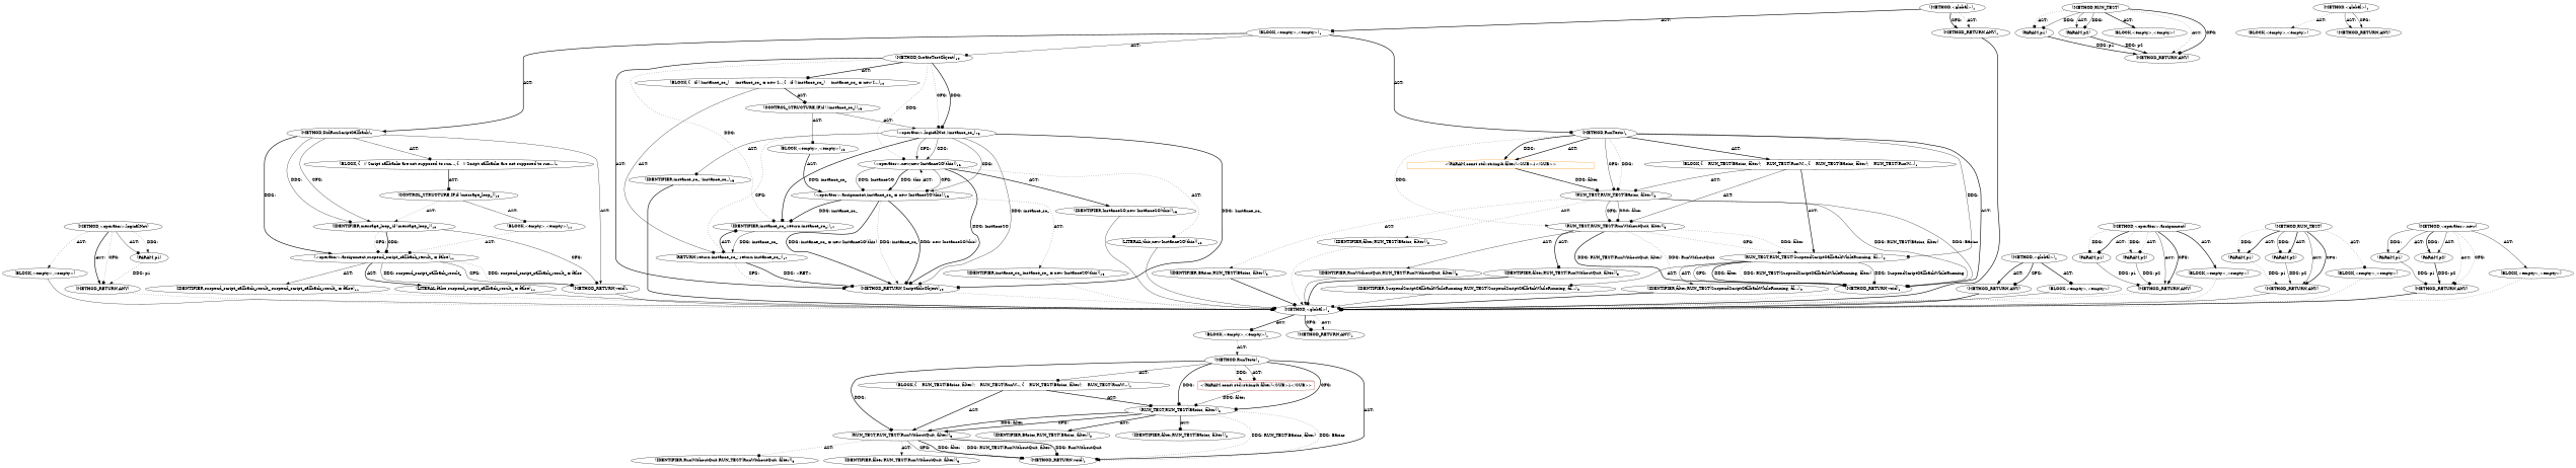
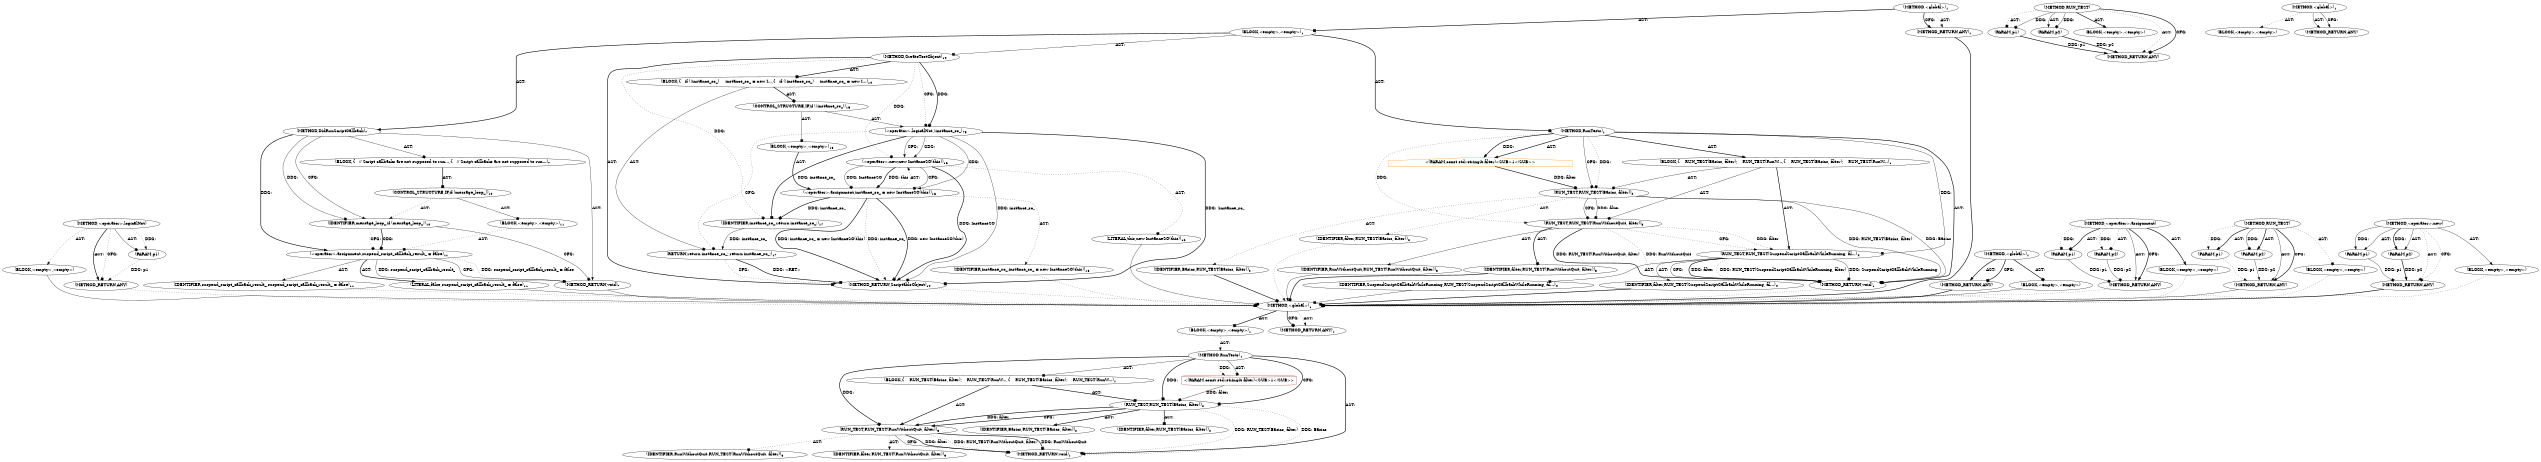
  digraph {
    edge [arrowhead=normal style=bold]
    n1 [label=<(METHOD,&lt;global&gt;)<SUB>1</SUB>>]
    n2 [label=<(BLOCK,&lt;empty&gt;,&lt;empty&gt;)<SUB>1</SUB>>]
    n3 [label=<(METHOD_RETURN,ANY)<SUB>1</SUB>>]
    n4 [label=<(METHOD,RunTests)<SUB>1</SUB>>]
    n5 [color=brown label="<(PARAM,const std::string&amp; filter)<SUB>1</SUB>>" shape=cylinder]
    n6 [label=<(BLOCK,{    RUN_TEST(Basics, filter);    RUN_TEST(RunW...,{    RUN_TEST(Basics, filter);    RUN_TEST(RunW...)<SUB>1</SUB>>]
    n7 [label=<(RUN_TEST,RUN_TEST(Basics, filter))<SUB>2</SUB>>]
    n8 [label=<(RUN_TEST,RUN_TEST(RunWithoutQuit, filter))<SUB>3</SUB>>]
    n9 [label=<(METHOD_RETURN,void)<SUB>1</SUB>>]
    n10 [label=<(IDENTIFIER,Basics,RUN_TEST(Basics, filter))<SUB>2</SUB>>]
    n11 [label=<(IDENTIFIER,filter,RUN_TEST(Basics, filter))<SUB>2</SUB>>]
    n12 [label=<(IDENTIFIER,RunWithoutQuit,RUN_TEST(RunWithoutQuit, filter))<SUB>3</SUB>>]
    n13 [label=<(IDENTIFIER,filter,RUN_TEST(RunWithoutQuit, filter))<SUB>3</SUB>>]
    n14 [label=<(METHOD,RUN_TEST)>]
    n15 [label=<(PARAM,p1)>]
    n16 [label=<(PARAM,p2)>]
    n17 [label=<(BLOCK,&lt;empty&gt;,&lt;empty&gt;)>]
    n18 [label=<(METHOD_RETURN,ANY)>]
    n19 [label=<(METHOD,&lt;global&gt;)<SUB>1</SUB>>]
    n20 [label=<(BLOCK,&lt;empty&gt;,&lt;empty&gt;)>]
    n21 [label=<(METHOD_RETURN,ANY)>]
    n22 [label=<(METHOD,&lt;operator&gt;.logicalNot)>]
    n23 [label=<(PARAM,p1)>]
    n24 [label=<(BLOCK,&lt;empty&gt;,&lt;empty&gt;)>]
    n25 [label=<(METHOD_RETURN,ANY)>]
    n26 [label=<(METHOD,&lt;global&gt;)<SUB>1</SUB>>]
    n27 [label=<(BLOCK,&lt;empty&gt;,&lt;empty&gt;)<SUB>1</SUB>>]
    n28 [label=<(METHOD_RETURN,ANY)<SUB>1</SUB>>]
    n29 [label=<(METHOD,RunTests)<SUB>1</SUB>>]
    n30 [label=<(METHOD,DidRunScriptCallback)<SUB>7</SUB>>]
    n31 [label=<(METHOD,CreateTestObject)<SUB>14</SUB>>]
    n32 [color=darkorange label="<(PARAM,const std::string&amp; filter)<SUB>1</SUB>>" shape=house]
    n33 [label=<(BLOCK,{    RUN_TEST(Basics, filter);    RUN_TEST(RunW...,{    RUN_TEST(Basics, filter);    RUN_TEST(RunW...)<SUB>1</SUB>>]
    n34 [label=<(RUN_TEST,RUN_TEST(Basics, filter))<SUB>2</SUB>>]
    n35 [label=<(RUN_TEST,RUN_TEST(RunWithoutQuit, filter))<SUB>3</SUB>>]
    n36 [label=<(RUN_TEST,RUN_TEST(SuspendScriptCallbackWhileRunning, fil...)<SUB>4</SUB>>]
    n37 [label=<(METHOD_RETURN,void)<SUB>1</SUB>>]
    n38 [label=<(BLOCK,{   // Script callbacks are not supposed to run...,{   // Script callbacks are not supposed to run...)<SUB>7</SUB>>]
    n39 [label=<(IDENTIFIER,message_loop_,if (message_loop_))<SUB>10</SUB>>]
    n40 [label=<(&lt;operator&gt;.assignment,suspend_script_callback_result_ = false)<SUB>11</SUB>>]
    n41 [label=<(METHOD_RETURN,void)<SUB>7</SUB>>]
    n42 [label=<(BLOCK,{   if (!instance_so_)     instance_so_ = new I...,{   if (!instance_so_)     instance_so_ = new I...)<SUB>14</SUB>>]
    n43 [label=<(&lt;operator&gt;.logicalNot,!instance_so_)<SUB>75</SUB>>]
    n44 [label=<(&lt;operator&gt;.new,new InstanceSO(this))<SUB>16</SUB>>]
    n45 [label=<(IDENTIFIER,instance_so_,return instance_so_;)<SUB>17</SUB>>]
    n46 [label=<(METHOD_RETURN,ScriptableObject)<SUB>14</SUB>>]
    n47 [label=<(IDENTIFIER,Basics,RUN_TEST(Basics, filter))<SUB>2</SUB>>]
    n48 [label=<(IDENTIFIER,filter,RUN_TEST(Basics, filter))<SUB>2</SUB>>]
    n49 [label=<(IDENTIFIER,RunWithoutQuit,RUN_TEST(RunWithoutQuit, filter))<SUB>3</SUB>>]
    n50 [label=<(IDENTIFIER,filter,RUN_TEST(RunWithoutQuit, filter))<SUB>3</SUB>>]
    n51 [label=<(IDENTIFIER,SuspendScriptCallbackWhileRunning,RUN_TEST(SuspendScriptCallbackWhileRunning, fil...)<SUB>4</SUB>>]
    n52 [label=<(IDENTIFIER,filter,RUN_TEST(SuspendScriptCallbackWhileRunning, fil...)<SUB>4</SUB>>]
    n53 [label=<(CONTROL_STRUCTURE,IF,if (message_loop_))<SUB>10</SUB>>]
    n54 [label=<(IDENTIFIER,suspend_script_callback_result_,suspend_script_callback_result_ = false)<SUB>11</SUB>>]
    n55 [label=<(LITERAL,false,suspend_script_callback_result_ = false)<SUB>11</SUB>>]
    n56 [label=<(BLOCK,&lt;empty&gt;,&lt;empty&gt;)<SUB>11</SUB>>]
    n57 [label=<(CONTROL_STRUCTURE,IF,if (!instance_so_))<SUB>15</SUB>>]
    n58 [label=<(RETURN,return instance_so_;,return instance_so_;)<SUB>17</SUB>>]
-   n59 [label=<(IDENTIFIER,instance_so_,!instance_so_)<SUB>15</SUB>>]
    n60 [label=<(&lt;operator&gt;.assignment,instance_so_ = new InstanceSO(this))<SUB>16</SUB>>]
-   n61 [label=<(IDENTIFIER,InstanceSO,new InstanceSO(this))<SUB>16</SUB>>]
    n62 [label=<(LITERAL,this,new InstanceSO(this))<SUB>16</SUB>>]
    n63 [label=<(BLOCK,&lt;empty&gt;,&lt;empty&gt;)<SUB>16</SUB>>]
    n64 [label=<(IDENTIFIER,instance_so_,instance_so_ = new InstanceSO(this))<SUB>16</SUB>>]
    n65 [label=<(METHOD,&lt;global&gt;)<SUB>1</SUB>>]
    n66 [label=<(BLOCK,&lt;empty&gt;,&lt;empty&gt;)>]
    n67 [label=<(METHOD_RETURN,ANY)>]
    n68 [label=<(METHOD,&lt;operator&gt;.assignment)>]
    n69 [label=<(PARAM,p1)>]
    n70 [label=<(PARAM,p2)>]
    n71 [label=<(BLOCK,&lt;empty&gt;,&lt;empty&gt;)>]
    n72 [label=<(METHOD_RETURN,ANY)>]
    n73 [label=<(METHOD,RUN_TEST)>]
    n74 [label=<(PARAM,p1)>]
    n75 [label=<(PARAM,p2)>]
    n76 [label=<(BLOCK,&lt;empty&gt;,&lt;empty&gt;)>]
    n77 [label=<(METHOD_RETURN,ANY)>]
    n78 [label=<(METHOD,&lt;operator&gt;.new)>]
    n79 [label=<(PARAM,p1)>]
    n80 [label=<(PARAM,p2)>]
    n81 [label=<(BLOCK,&lt;empty&gt;,&lt;empty&gt;)>]
    n82 [label=<(METHOD_RETURN,ANY)>]
    n1 -> n2 [arrowhead=box label="AST: "]
    n1 -> n3 [label="AST: " style=dotted]
    n1 -> n3 [arrowhead=box label="CFG: "]
    n2 -> n4 [label="AST: " style=dotted]
    n4 -> n5 [arrowhead=box label="AST: " style=solid]
    n4 -> n5 [label="DDG: " style=dotted]
    n4 -> n6 [arrowhead=box label="AST: " style=solid]
    n4 -> n7 [arrowhead=box label="CFG: "]
    n4 -> n7 [arrowhead=box label="DDG: "]
    n4 -> n8 [arrowhead=box label="DDG: "]
    n4 -> n9 [label="AST: "]
    n5 -> n7 [arrowhead=box label="DDG: filter" style=solid]
    n6 -> n7 [arrowhead=box label="AST: "]
    n6 -> n8 [label="AST: "]
    n7 -> n8 [label="CFG: "]
    n7 -> n8 [label="DDG: filter"]
    n7 -> n9 [arrowhead=box label="DDG: RUN_TEST(Basics, filter)" style=dotted]
    n7 -> n9 [label="DDG: Basics" style=dotted]
    n7 -> n10 [label="AST: "]
    n7 -> n11 [arrowhead=box label="AST: "]
    n8 -> n9 [label="CFG: " style=solid]
    n8 -> n9 [label="DDG: filter"]
    n8 -> n9 [arrowhead=box label="DDG: RUN_TEST(RunWithoutQuit, filter)" style=dotted]
    n8 -> n9 [arrowhead=box label="DDG: RunWithoutQuit"]
    n8 -> n12 [arrowhead=box label="AST: " style=dotted]
    n8 -> n13 [label="AST: " style=dotted]
    n14 -> n15 [arrowhead=box label="AST: " style=dotted]
    n14 -> n15 [arrowhead=box label="DDG: " style=solid]
    n14 -> n16 [label="AST: " style=solid]
    n14 -> n16 [arrowhead=box label="DDG: " style=solid]
    n14 -> n17 [label="AST: "]
    n14 -> n18 [label="AST: " style=dotted]
    n14 -> n18 [arrowhead=box label="CFG: "]
    n15 -> n18 [label="DDG: p1"]
    n16 -> n18 [label="DDG: p2"]
    n19 -> n20 [label="AST: " style=dotted]
    n19 -> n21 [label="AST: " style=solid]
    n19 -> n21 [label="CFG: " style=solid]
    n22 -> n23 [arrowhead=box label="AST: " style=solid]
    n22 -> n23 [label="DDG: " style=dotted]
    n22 -> n24 [label="AST: " style=dotted]
    n22 -> n25 [label="AST: "]
    n22 -> n25 [arrowhead=box label="CFG: " style=dotted]
    n23 -> n25 [label="DDG: p1" style=dotted]
    n24 -> n1 [arrowhead=box style=solid]
    n25 -> n1 [style=dotted]
    n26 -> n27 [arrowhead=box label="AST: "]
    n26 -> n28 [label="AST: " style=dotted]
    n26 -> n28 [label="CFG: "]
    n27 -> n29 [arrowhead=box label="AST: "]
    n27 -> n30 [label="AST: "]
    n27 -> n31 [arrowhead=box label="AST: " style=solid]
    n28 -> n1 [arrowhead=box]
    n29 -> n32 [label="AST: "]
    n29 -> n32 [label="DDG: "]
    n29 -> n33 [label="AST: "]
    n29 -> n34 [arrowhead=box label="CFG: " style=solid]
    n29 -> n34 [arrowhead=box label="DDG: " style=dotted]
    n29 -> n35 [label="DDG: " style=dotted]
    n29 -> n36 [arrowhead=box label="DDG: " style=solid]
    n29 -> n37 [arrowhead=box label="AST: "]
    n30 -> n38 [arrowhead=box label="AST: " style=solid]
    n30 -> n39 [label="CFG: " style=solid]
    n30 -> n39 [arrowhead=box label="DDG: " style=solid]
    n30 -> n40 [label="DDG: "]
    n30 -> n41 [label="AST: " style=solid]
    n31 -> n42 [arrowhead=box label="AST: "]
    n31 -> n43 [arrowhead=box label="CFG: " style=dotted]
    n31 -> n43 [arrowhead=box label="DDG: "]
    n31 -> n44 [arrowhead=box label="DDG: " style=dotted]
    n31 -> n45 [arrowhead=box label="DDG: " style=dotted]
    n31 -> n46 [arrowhead=box label="AST: "]
    n32 -> n34 [arrowhead=box label="DDG: filter"]
    n33 -> n34 [arrowhead=box label="AST: " style=solid]
    n33 -> n35 [arrowhead=box label="AST: " style=solid]
    n33 -> n36 [label="AST: "]
    n34 -> n35 [arrowhead=box label="CFG: " style=solid]
    n34 -> n35 [arrowhead=box label="DDG: filter" style=solid]
    n34 -> n37 [arrowhead=box label="DDG: RUN_TEST(Basics, filter)" style=solid]
    n34 -> n37 [arrowhead=box label="DDG: Basics" style=solid]
    n34 -> n47 [label="AST: " style=dotted]
    n34 -> n48 [label="AST: " style=dotted]
    n35 -> n36 [label="CFG: " style=dotted]
    n35 -> n36 [label="DDG: filter" style=dotted]
    n35 -> n37 [arrowhead=box label="DDG: RUN_TEST(RunWithoutQuit, filter)"]
    n35 -> n37 [label="DDG: RunWithoutQuit" style=dotted]
    n35 -> n49 [label="AST: " style=solid]
    n35 -> n50 [arrowhead=box label="AST: "]
    n36 -> n37 [label="CFG: " style=solid]
    n36 -> n37 [label="DDG: filter"]
    n36 -> n37 [arrowhead=box label="DDG: RUN_TEST(SuspendScriptCallbackWhileRunning, filter)" style=dotted]
    n36 -> n37 [arrowhead=box label="DDG: SuspendScriptCallbackWhileRunning" style=solid]
    n36 -> n51 [arrowhead=box label="AST: " style=solid]
    n36 -> n52 [label="AST: " style=solid]
    n37 -> n1 [arrowhead=box style=dotted]
    n38 -> n53 [arrowhead=box label="AST: "]
    n39 -> n40 [arrowhead=box label="CFG: " style=dotted]
    n39 -> n40 [arrowhead=box label="CDG: "]
    n39 -> n41 [arrowhead=box label="CFG: " style=solid]
    n40 -> n41 [label="CFG: " style=solid]
    n40 -> n41 [arrowhead=box label="DDG: suspend_script_callback_result_ = false" style=dotted]
    n40 -> n41 [label="DDG: suspend_script_callback_result_" style=solid]
    n40 -> n54 [label="AST: " style=solid]
    n40 -> n55 [label="AST: "]
    n41 -> n1 [style=solid]
    n42 -> n57 [arrowhead=box label="AST: "]
    n42 -> n58 [arrowhead=box label="AST: " style=solid]
    n43 -> n44 [label="CFG: " style=solid]
    n43 -> n44 [label="CDG: " style=solid]
    n43 -> n45 [arrowhead=box label="DDG: instance_so_"]
    n43 -> n46 [arrowhead=box label="DDG: instance_so_" style=solid]
    n43 -> n46 [arrowhead=box label="DDG: !instance_so_"]
    n43 -> n58 [arrowhead=box label="CFG: " style=dotted]
-   n43 -> n59 [arrowhead=box label="AST: " style=solid]
    n43 -> n60 [label="CDG: " style=solid]
-   n44 -> n46 [arrowhead=box label="DDG: InstanceSO"]
+   n44 -> n46 [label="DDG: InstanceSO"]
    n44 -> n60 [arrowhead=box label="CFG: " style=solid]
    n44 -> n60 [arrowhead=box label="DDG: InstanceSO" style=solid]
    n44 -> n60 [label="DDG: this"]
-   n44 -> n61 [label="AST: "]
    n44 -> n62 [arrowhead=box label="AST: " style=dotted]
    n45 -> n58 [label="DDG: instance_so_" style=solid]
    n46 -> n1 [style=dotted]
    n47 -> n1 [arrowhead=box]
    n48 -> n1 [style=dotted]
    n49 -> n1 [style=solid]
    n50 -> n1 [arrowhead=box]
    n51 -> n1 [arrowhead=box style=solid]
    n52 -> n1 [arrowhead=box]
    n53 -> n39 [label="AST: " style=dotted]
    n53 -> n56 [arrowhead=box label="AST: " style=solid]
    n54 -> n1 [arrowhead=box style=dotted]
    n55 -> n1 [style=solid]
    n56 -> n40 [arrowhead=box label="AST: " style=dotted]
    n57 -> n43 [label="AST: " style=solid]
    n57 -> n63 [arrowhead=box label="AST: " style=solid]
-   n58 -> n45 [arrowhead=box label="AST: "]
    n58 -> n46 [label="CFG: " style=dotted]
    n58 -> n46 [arrowhead=box label="DDG: &lt;RET&gt;"]
-   n59 -> n1
    n60 -> n44 [label="AST: " style=dotted]
    n60 -> n45 [arrowhead=box label="DDG: instance_so_"]
    n60 -> n46 [label="DDG: instance_so_" style=dotted]
    n60 -> n46 [arrowhead=box label="DDG: new InstanceSO(this)"]
    n60 -> n46 [label="DDG: instance_so_ = new InstanceSO(this)"]
    n60 -> n64 [label="AST: " style=dotted]
-   n61 -> n1 [arrowhead=box style=solid]
    n62 -> n1 [arrowhead=box style=solid]
    n63 -> n60 [label="AST: "]
    n64 -> n1 [style=dotted]
    n65 -> n66 [arrowhead=box label="AST: "]
    n65 -> n67 [label="AST: "]
    n65 -> n67 [arrowhead=box label="CFG: "]
    n66 -> n1 [style=solid]
    n67 -> n1
    n68 -> n69 [arrowhead=box label="AST: "]
    n68 -> n69 [arrowhead=box label="DDG: " style=dotted]
    n68 -> n70 [arrowhead=box label="AST: " style=dotted]
    n68 -> n70 [label="DDG: " style=dotted]
    n68 -> n71 [label="AST: "]
    n68 -> n72 [label="AST: " style=solid]
    n68 -> n72 [label="CFG: "]
    n69 -> n72 [arrowhead=box label="DDG: p1" style=solid]
    n70 -> n72 [arrowhead=box label="DDG: p2" style=solid]
    n71 -> n1 [arrowhead=box style=dotted]
    n72 -> n1 [arrowhead=box style=dotted]
    n73 -> n74 [label="AST: "]
    n73 -> n74 [label="DDG: " style=dotted]
    n73 -> n75 [label="AST: "]
    n73 -> n75 [arrowhead=box label="DDG: " style=solid]
    n73 -> n76 [arrowhead=box label="AST: " style=dotted]
    n73 -> n77 [label="AST: " style=solid]
    n73 -> n77 [label="CFG: "]
    n74 -> n77 [label="DDG: p1" style=dotted]
    n75 -> n77 [label="DDG: p2" style=solid]
    n76 -> n1 [style=dotted]
    n77 -> n1 [style=solid]
    n78 -> n79 [label="AST: " style=solid]
    n78 -> n79 [label="DDG: " style=solid]
    n78 -> n80 [label="AST: " style=solid]
    n78 -> n80 [label="DDG: "]
    n78 -> n81 [label="AST: " style=solid]
    n78 -> n82 [label="AST: " style=dotted]
    n78 -> n82 [arrowhead=box label="CFG: " style=dotted]
    n79 -> n82 [arrowhead=box label="DDG: p1" style=solid]
    n80 -> n82 [label="DDG: p2"]
    n81 -> n1 [arrowhead=box style=dotted]
    n82 -> n1
  }
